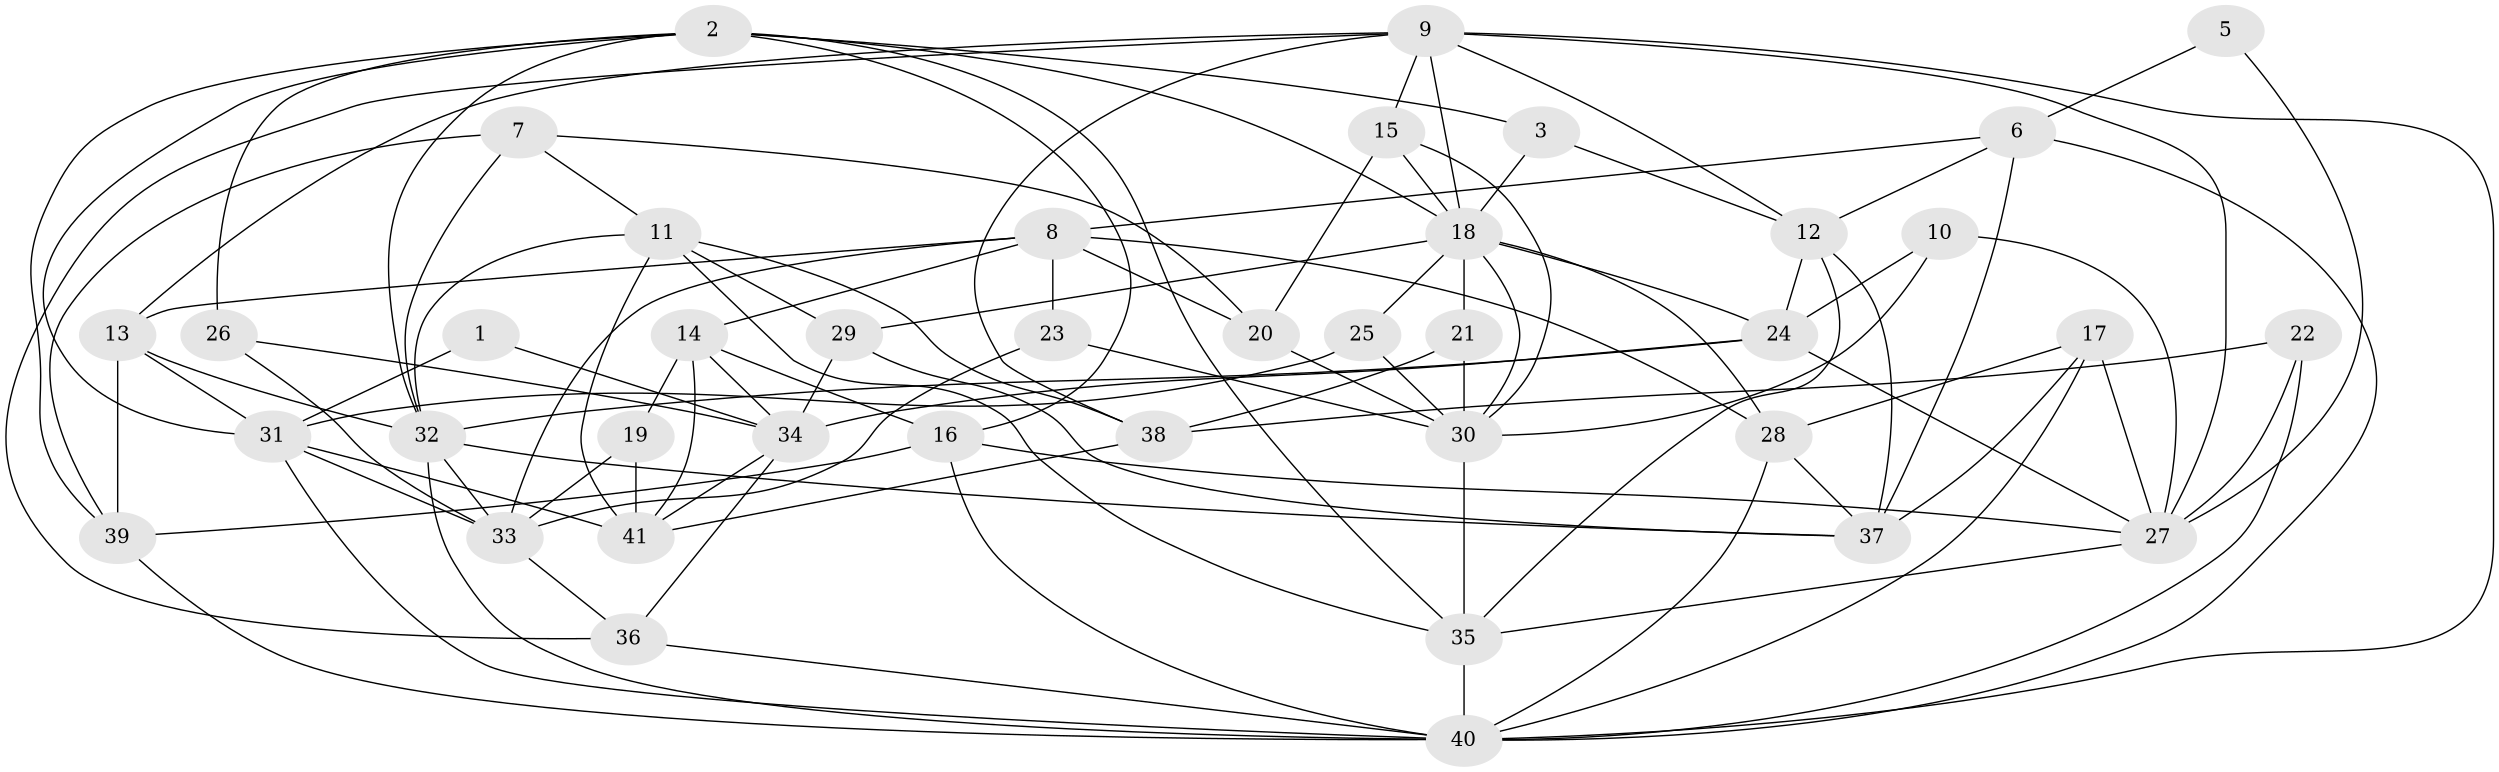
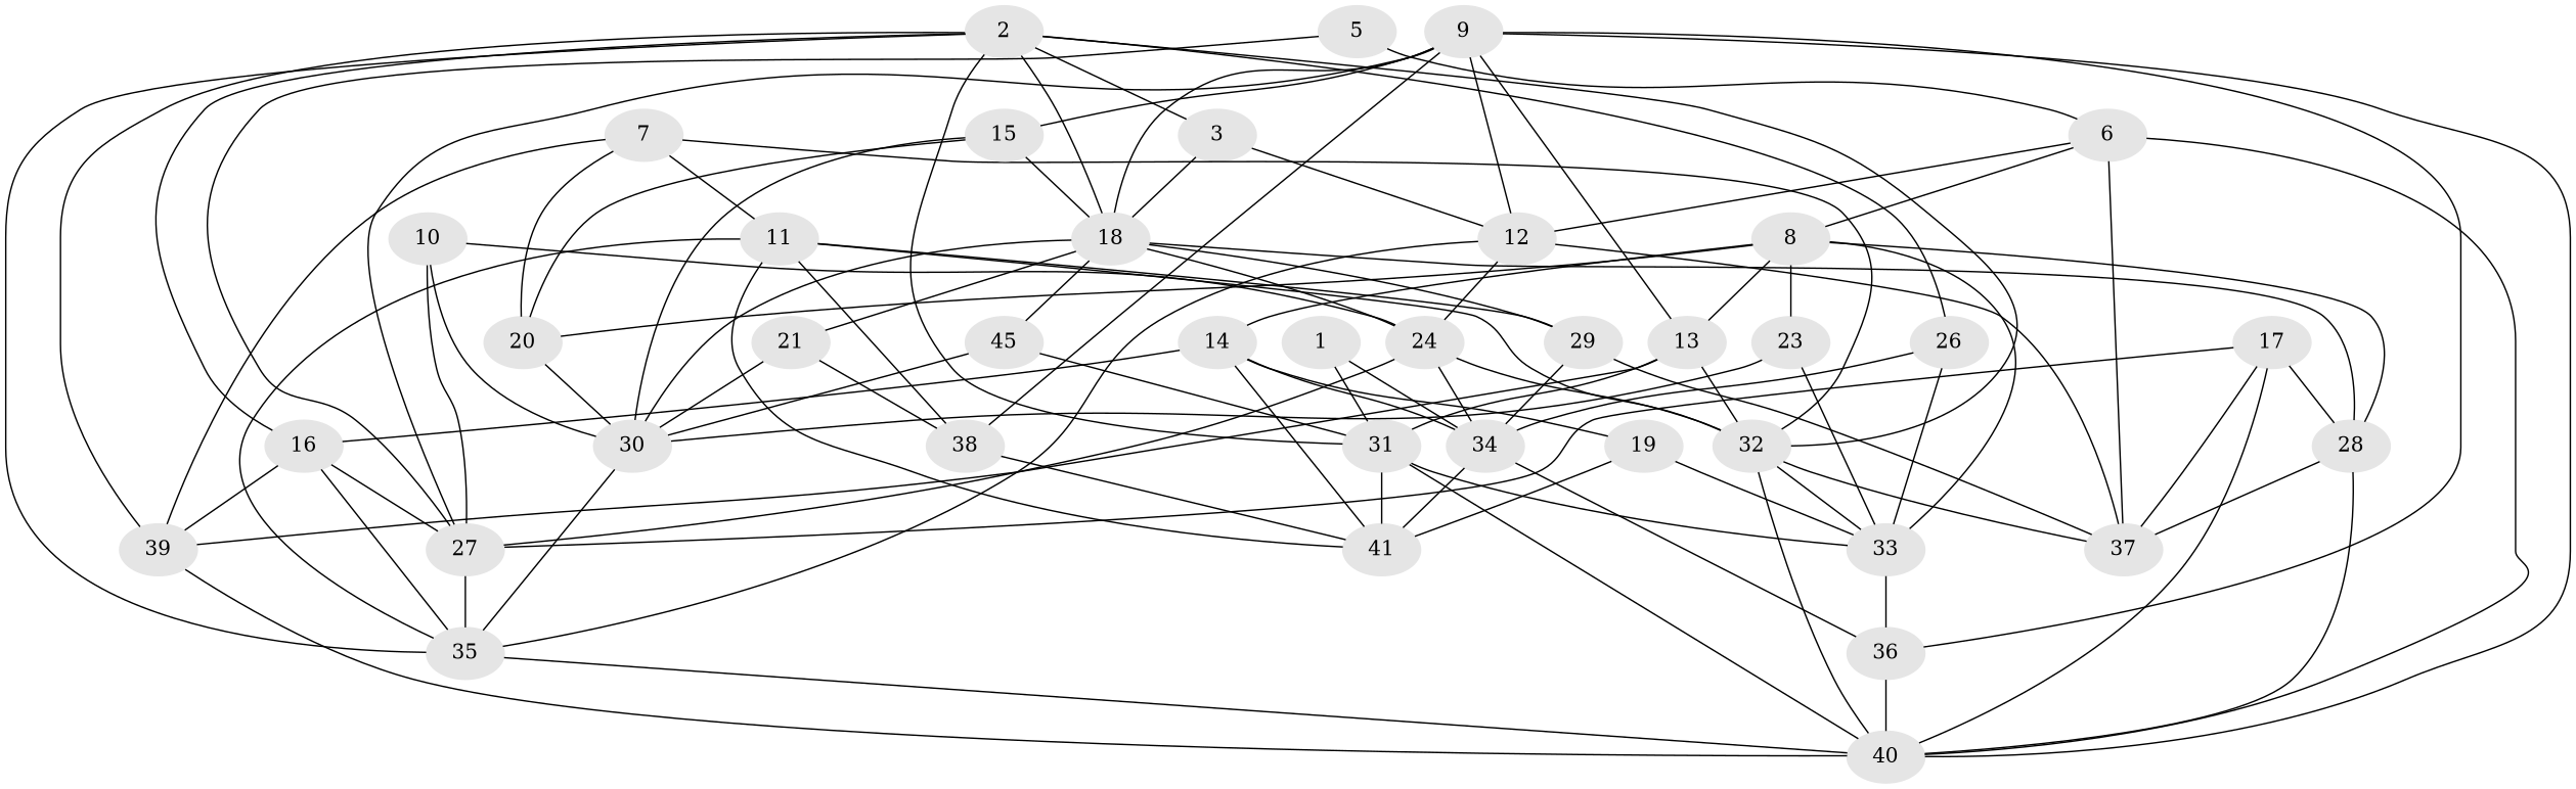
  graph {
    node [color=gray90 style=filled]
    edge [weight=1.0]
    1
    31
    34
    40
    33
    41
    36
    2
    3
    16
    18
    26
    32
    35
    39
    12
    27
    28
-   25
+   25 [label=45]
    29
    24
    30
    21
    37
    5
    6
    8
    20
    13
    14
    23
    7
    11
    38
    19
    9
    15
    10
    17
-   22
    1 -- 31
    1 -- 34
    31 -- 40
    31 -- 33
    31 -- 41 [weight=2.0]
    34 -- 41
    34 -- 36
    33 -- 36
    36 -- 40
    2 -- 31
    2 -- 3
    2 -- 16
    2 -- 18
    2 -- 26
    2 -- 32
    2 -- 35
    2 -- 39
    3 -- 18
    3 -- 12
-   16 -- 40
+   16 -- 35
    16 -- 39
    16 -- 27
    18 -- 28
    18 -- 25
    18 -- 29
    18 -- 24
    18 -- 30
    18 -- 21
    26 -- 34
    26 -- 33
    32 -- 40
    32 -- 33 [weight=2.0]
    32 -- 37
    35 -- 40
    39 -- 40
    12 -- 35
    12 -- 24
    12 -- 37
    27 -- 35
    28 -- 40
    28 -- 37
    25 -- 31
    25 -- 30
    29 -- 34
    29 -- 37
    24 -- 34
    24 -- 32
    24 -- 27
    30 -- 35
    21 -- 30 [weight=2.0]
    21 -- 38
    5 -- 27
    5 -- 6
    6 -- 40
    6 -- 12
    6 -- 37
    6 -- 8
    8 -- 33
    8 -- 28 [weight=2.0]
    8 -- 20
    8 -- 13
    8 -- 14
    8 -- 23
    20 -- 30
    13 -- 31
    13 -- 32
    13 -- 39
    14 -- 34
    14 -- 41
    14 -- 16
    14 -- 19
    23 -- 33
    23 -- 30
    7 -- 32
    7 -- 39
    7 -- 20
    7 -- 11
    11 -- 41
    11 -- 32
    11 -- 35
    11 -- 29
    11 -- 38
    38 -- 41
    19 -- 33
    19 -- 41
    9 -- 40
    9 -- 36
    9 -- 18
    9 -- 12
    9 -- 27
    9 -- 13
    9 -- 38
    9 -- 15
    15 -- 18
    15 -- 30
    15 -- 20
    10 -- 27
    10 -- 24
    10 -- 30
    17 -- 40
    17 -- 27
    17 -- 28
    17 -- 37
-   22 -- 40
-   22 -- 27
-   22 -- 38
  }
